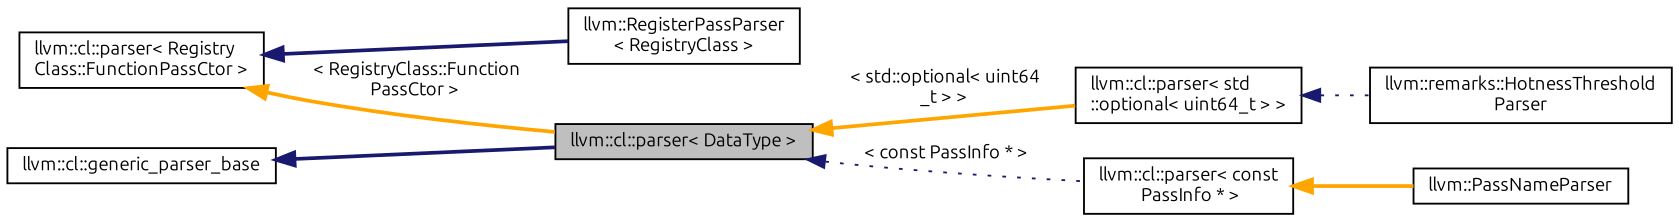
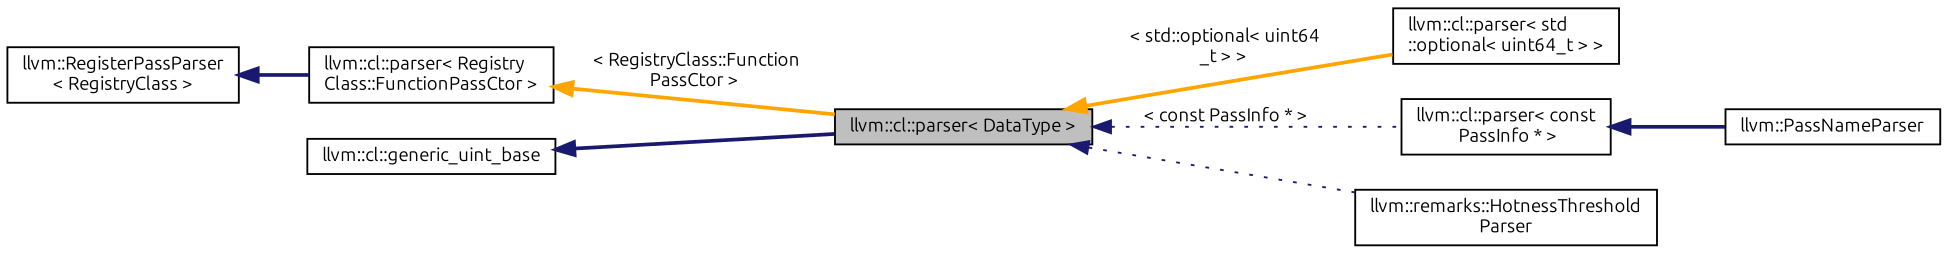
  digraph {
    fontname=Ubuntu
    rankdir=LR
    node [color=black fontname=Ubuntu fontsize=10 shape=record]
    edge [color=midnightblue dir=back fontname=Ubuntu fontsize=10 labelfontname=Helvetica labelfontsize=10 style=bold]
    n1 [fillcolor=grey75 fontcolor=black height=0.2 label="llvm::cl::parser\< DataType \>" style=filled width=0.4]
    n2 [height=0.2 label="llvm::cl::parser\< std\l::optional\< uint64_t \> \>" width=0.4]
    n3 [height=0.2 label="llvm::cl::parser\< const\l PassInfo * \>" width=0.4]
    n4 [height=0.2 label="llvm::remarks::HotnessThreshold\lParser" width=0.4]
    n5 [height=0.2 label="llvm::cl::parser\< Registry\lClass::FunctionPassCtor \>" width=0.4]
    n6 [height=0.2 label="llvm::RegisterPassParser\l\< RegistryClass \>" width=0.4]
    n7 [height=0.2 label="llvm::PassNameParser" width=0.4]
-   n8 [height=0.2 label="llvm::cl::generic_parser_base" width=0.4]
+   n8 [height=0.2 label="llvm::cl::generic_uint_base" width=0.4]
    n1 -> n2 [color=orange label=" \< std::optional\< uint64\l_t \> \>"]
    n1 -> n3 [label=" \< const PassInfo * \>" style=dotted]
-   n2 -> n4 [style=dotted]
-   n3 -> n7 [color=orange]
+   n1 -> n4 [style=dotted]
+   n3 -> n7
    n5 -> n1 [color=orange label=" \< RegistryClass::Function\lPassCtor \>"]
-   n5 -> n6
+   n6 -> n5
    n8 -> n1
  }
